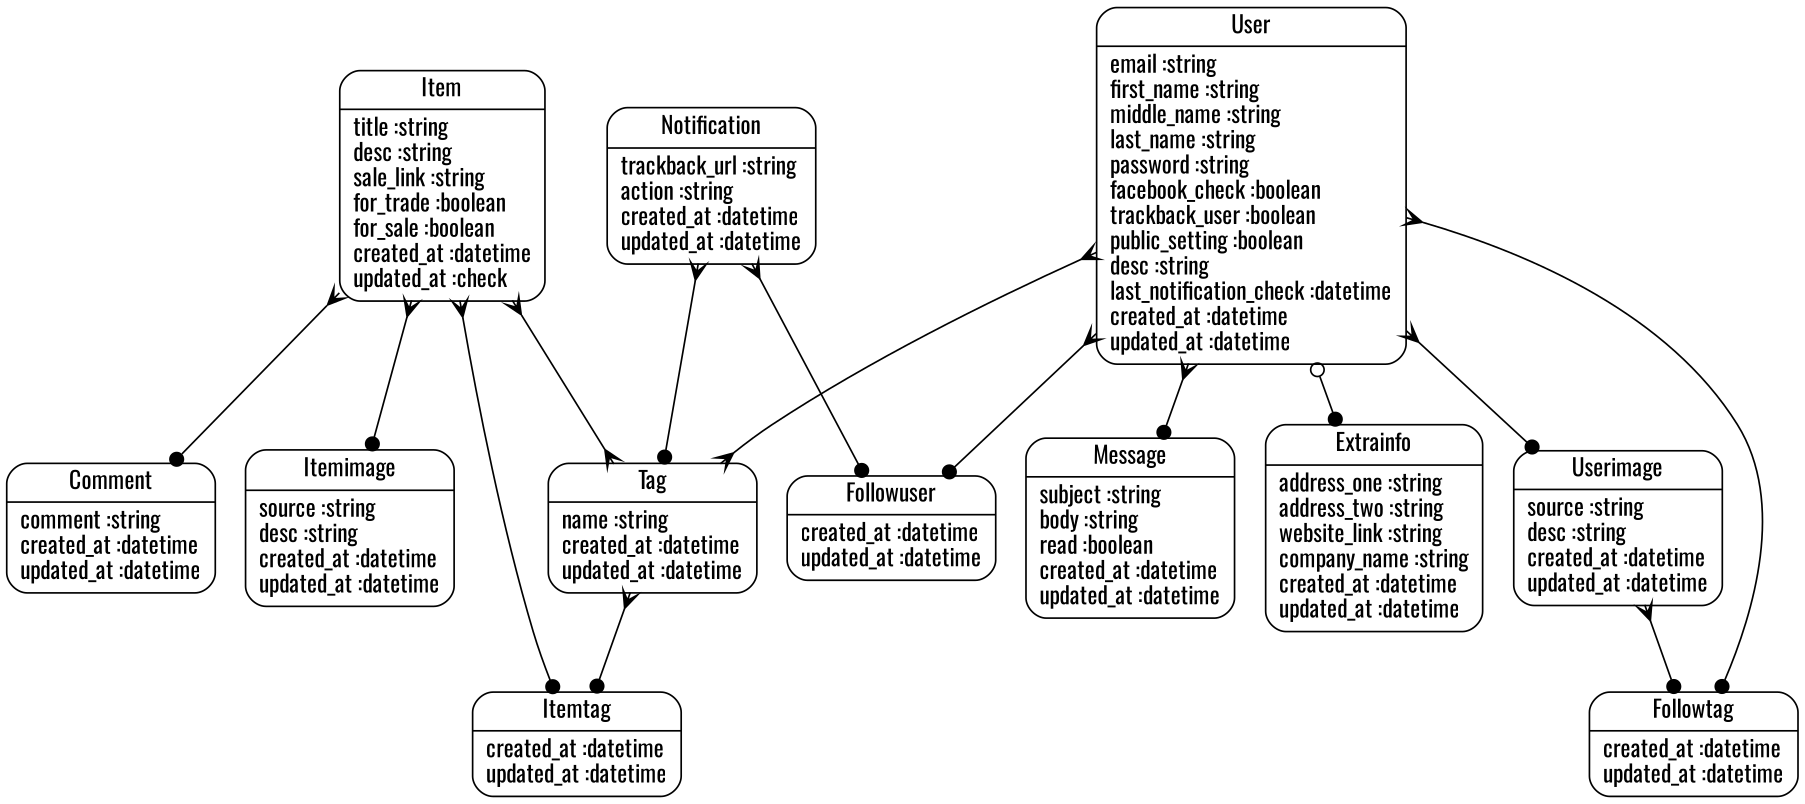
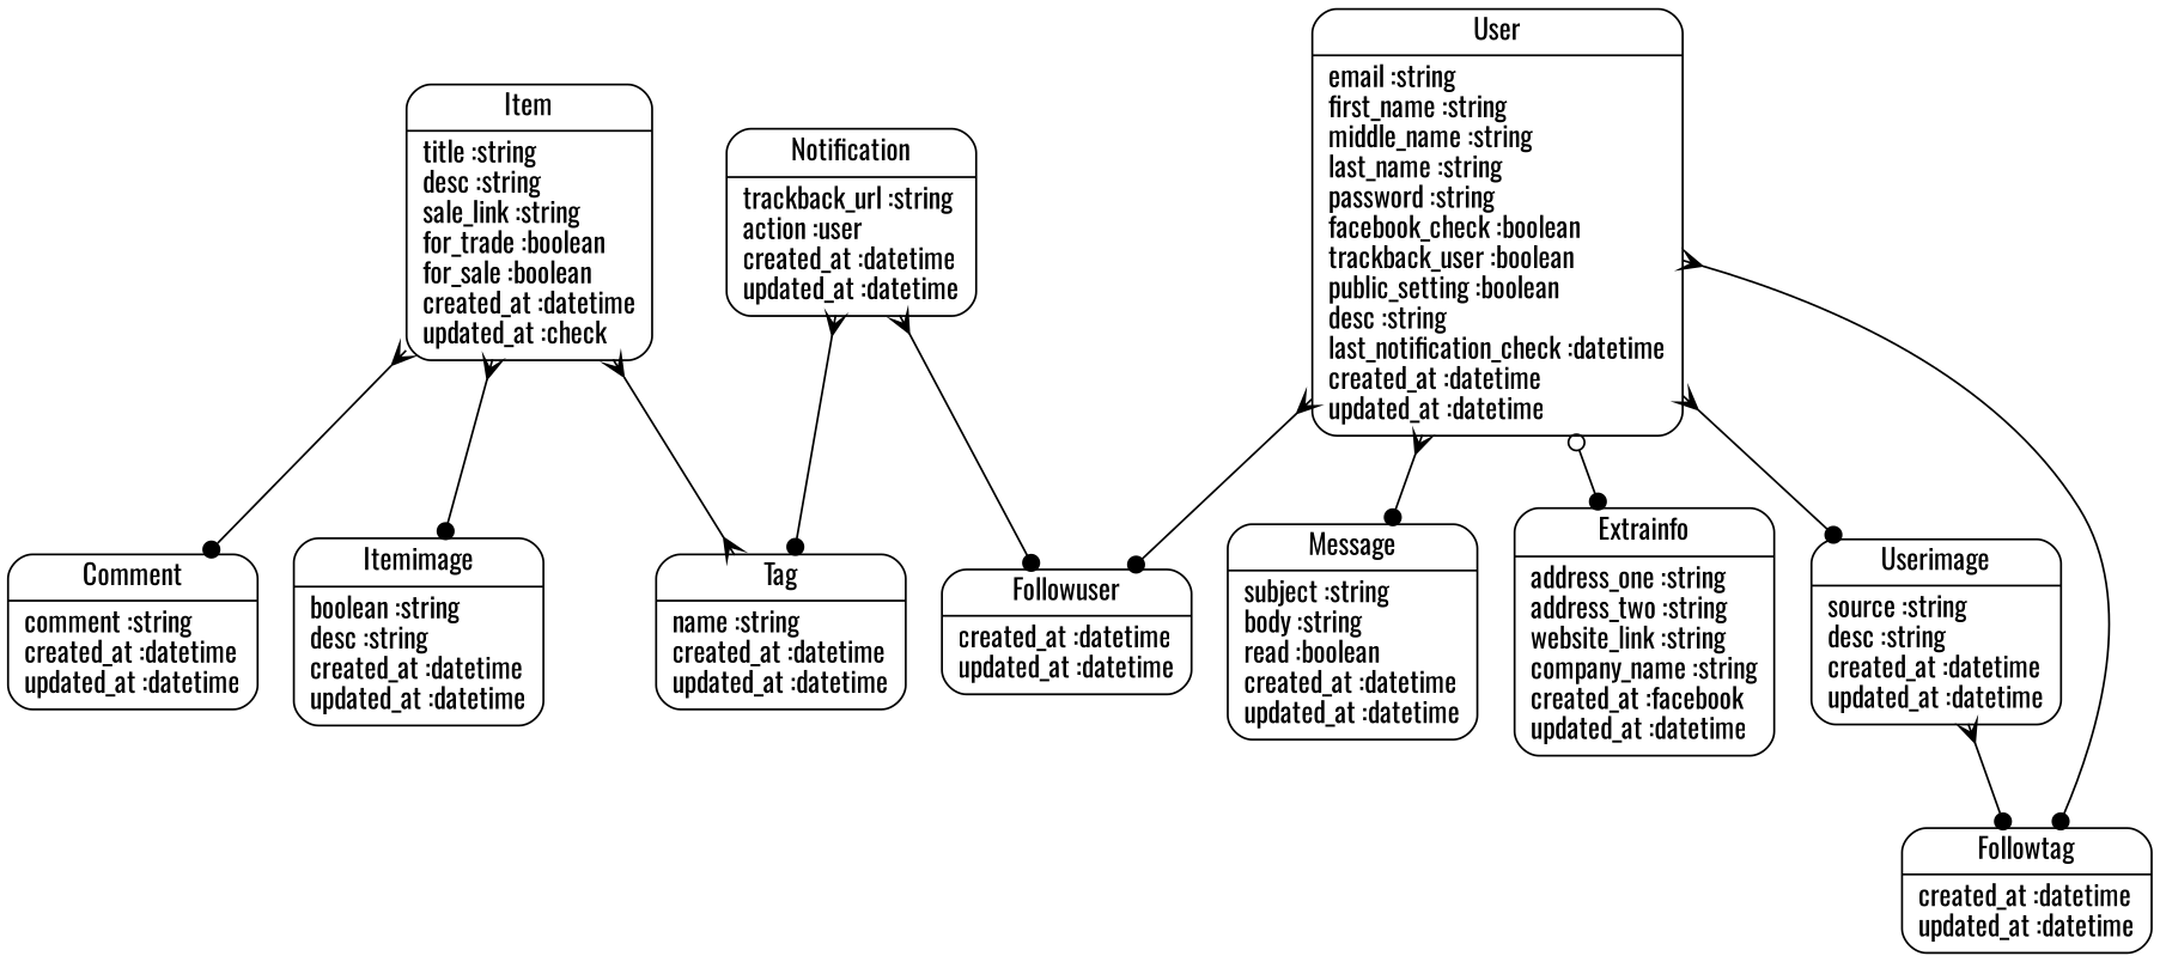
  digraph {
    fontname=Oswald
    splines=true
    node [fontname=Oswald shape=Mrecord]
    edge [arrowhead=dot arrowtail=crow dir=both fontname=Oswald]
    n1 [label="{Comment|comment :string\lcreated_at :datetime\lupdated_at :datetime\l}"]
-   n2 [label="{Extrainfo|address_one :string\laddress_two :string\lwebsite_link :string\lcompany_name :string\lcreated_at :datetime\lupdated_at :datetime\l}"]
+   n2 [label="{Extrainfo|address_one :string\laddress_two :string\lwebsite_link :string\lcompany_name :string\lcreated_at :facebook\lupdated_at :datetime\l}"]
    n3 [label="{Followtag|created_at :datetime\lupdated_at :datetime\l}"]
    n4 [label="{Followuser|created_at :datetime\lupdated_at :datetime\l}"]
    n5 [label="{Item|title :string\ldesc :string\lsale_link :string\lfor_trade :boolean\lfor_sale :boolean\lcreated_at :datetime\lupdated_at :check\l}"]
-   n6 [label="{Itemimage|source :string\ldesc :string\lcreated_at :datetime\lupdated_at :datetime\l}"]
-   n7 [label="{Itemtag|created_at :datetime\lupdated_at :datetime\l}"]
+   n6 [label="{Itemimage|boolean :string\ldesc :string\lcreated_at :datetime\lupdated_at :datetime\l}"]
    n8 [label="{Tag|name :string\lcreated_at :datetime\lupdated_at :datetime\l}"]
    n9 [label="{Message|subject :string\lbody :string\lread :boolean\lcreated_at :datetime\lupdated_at :datetime\l}"]
-   n10 [label="{Notification|trackback_url :string\laction :string\lcreated_at :datetime\lupdated_at :datetime\l}"]
+   n10 [label="{Notification|trackback_url :string\laction :user\lcreated_at :datetime\lupdated_at :datetime\l}"]
    n11 [label="{User|email :string\lfirst_name :string\lmiddle_name :string\llast_name :string\lpassword :string\lfacebook_check :boolean\ltrackback_user :boolean\lpublic_setting :boolean\ldesc :string\llast_notification_check :datetime\lcreated_at :datetime\lupdated_at :datetime\l}"]
    n12 [label="{Userimage|source :string\ldesc :string\lcreated_at :datetime\lupdated_at :datetime\l}"]
    n5 -> n1
    n5 -> n6
-   n5 -> n7
    n5 -> n8 [arrowhead=crow]
-   n8 -> n7
    n10 -> n4
    n10 -> n8
    n11 -> n2 [arrowtail=odot]
    n11 -> n3
    n11 -> n4
-   n11 -> n8 [arrowhead=crow]
    n11 -> n9
    n11 -> n12
    n12 -> n3
  }
